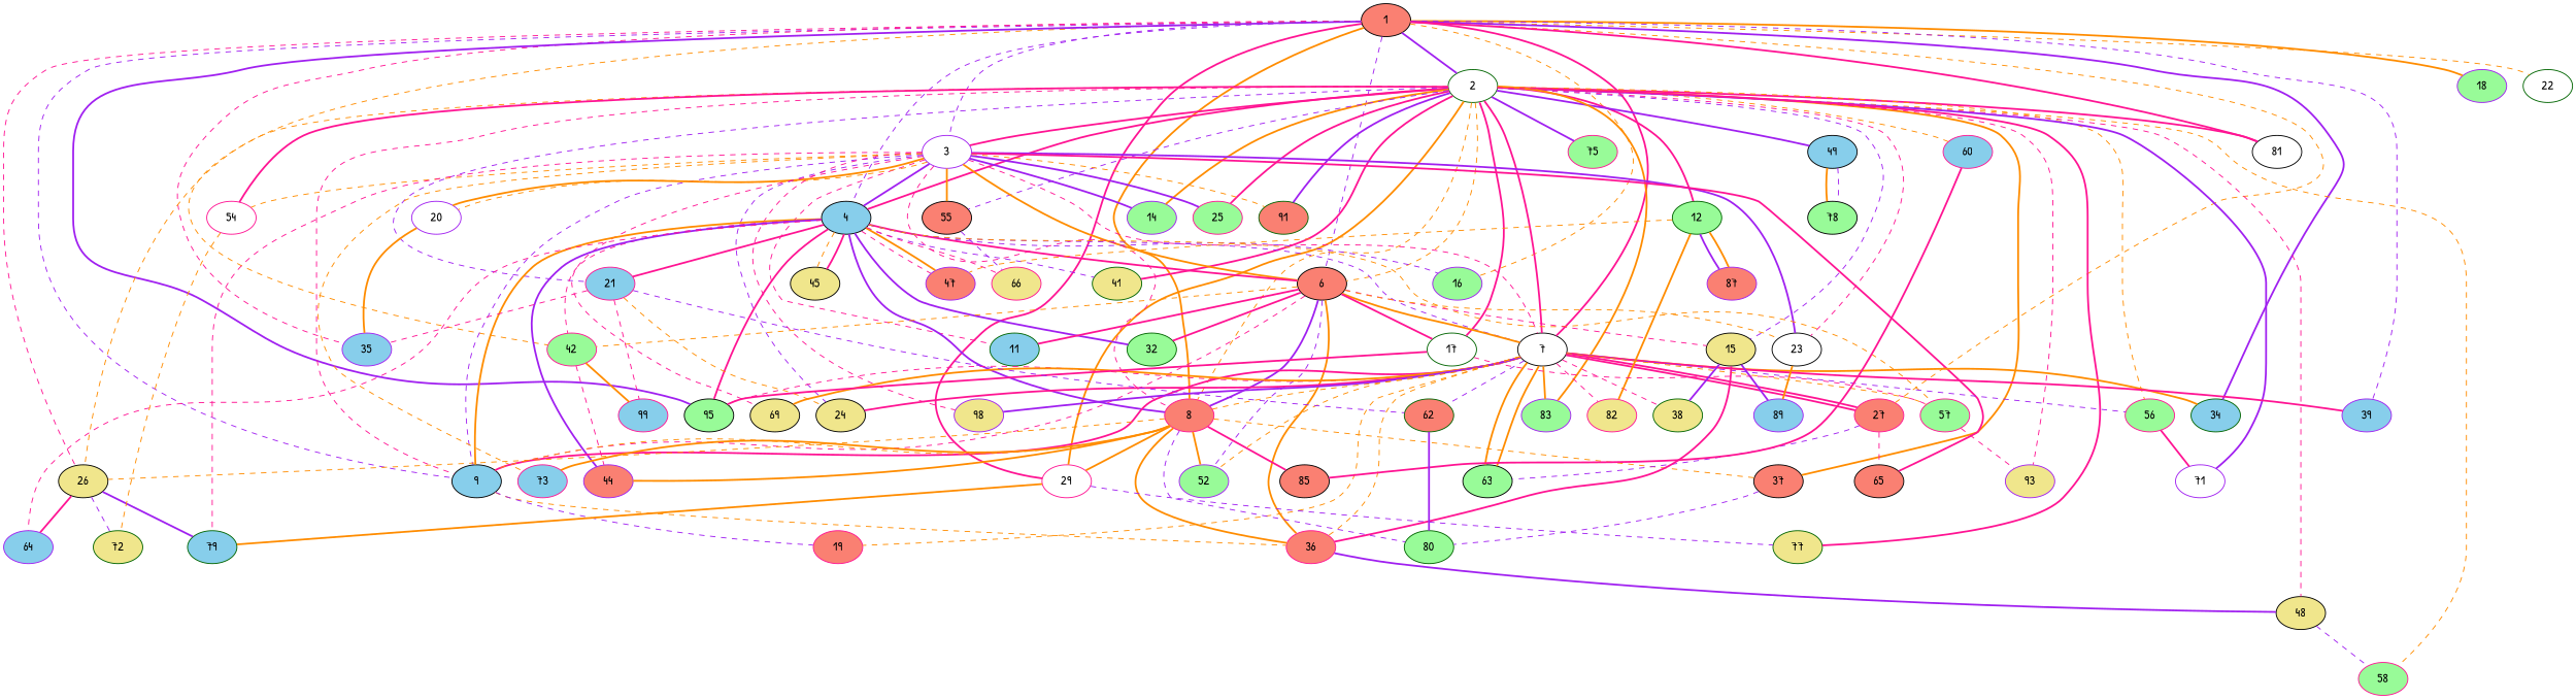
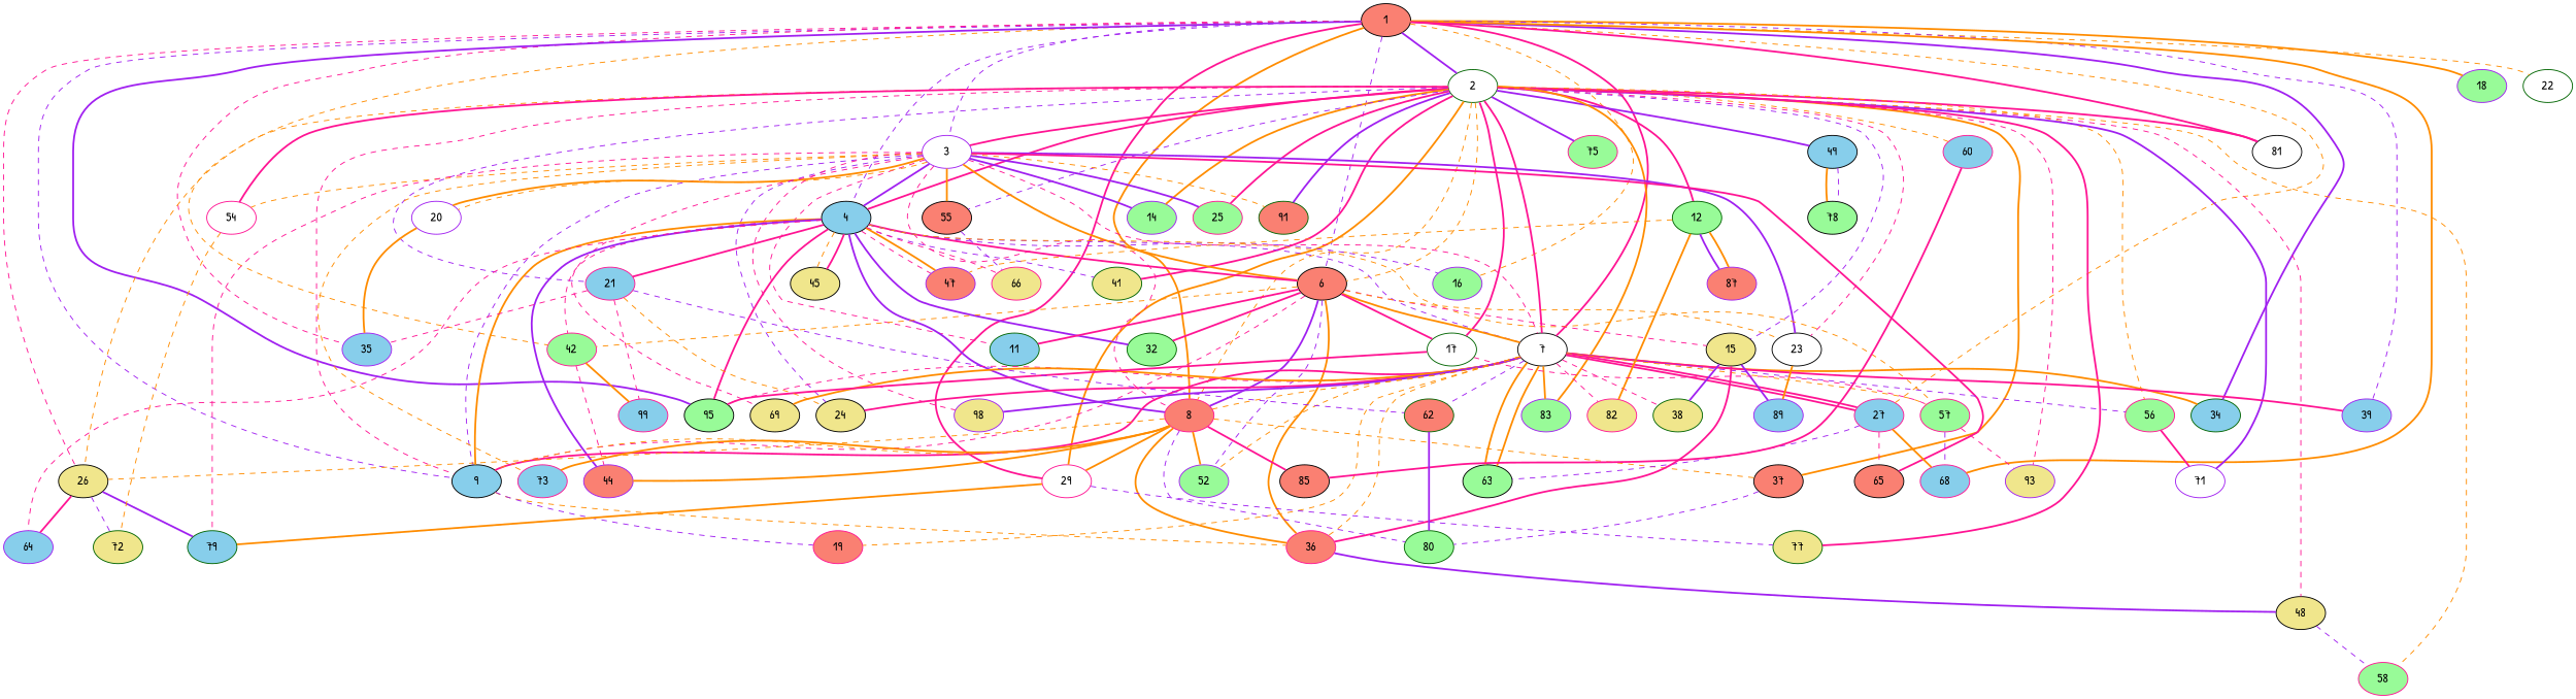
  graph {
    fontname="Patrick Hand"
    node [color=black fillcolor=palegreen fontname="Patrick Hand" style=filled]
    edge [color=darkorange fontname="Patrick Hand" style=bold]
    1 [fillcolor=salmon super="+5"]
    2 [color=darkgreen fillcolor=white super="+10"]
    3 [color=purple fillcolor=white super="+76"]
    4 [fillcolor=skyblue super="+59"]
    6 [fillcolor=salmon super="+31"]
    7 [fillcolor=white super="+13"]
    8 [color=deeppink fillcolor=salmon super="+67"]
    9 [fillcolor=skyblue super="+40"]
    16 [color=purple]
    18 [color=purple]
    22 [color=darkgreen fillcolor=white]
    26 [fillcolor=khaki super="+30"]
-   27 [color=deeppink fillcolor=salmon super="+50"]
+   27 [color=deeppink fillcolor=skyblue super="+50"]
    29 [color=deeppink fillcolor=white super="+90"]
    34 [color=darkgreen fillcolor=skyblue]
    35 [color=purple fillcolor=skyblue super="+46"]
    39 [color=purple fillcolor=skyblue]
    42 [color=deeppink super="+96"]
+   68 [color=deeppink fillcolor=skyblue super="+74"]
    81 [fillcolor=white]
    95 [super="+100"]
    12 [color=darkgreen super="+61"]
    14 [color=purple]
    15 [fillcolor=khaki super="+84"]
    17 [color=darkgreen fillcolor=white super="+97"]
    21 [color=deeppink fillcolor=skyblue super="+51"]
    23 [fillcolor=white super="+28"]
    25 [color=deeppink super="+33"]
    37 [fillcolor=salmon]
    41 [color=darkgreen fillcolor=khaki]
    48 [fillcolor=khaki]
    49 [fillcolor=skyblue]
    54 [color=deeppink fillcolor=white]
    55 [fillcolor=salmon]
    56 [color=deeppink super="+86"]
    58 [color=deeppink]
    60 [color=deeppink fillcolor=skyblue]
    71 [color=purple fillcolor=white]
    75 [color=deeppink]
    77 [color=darkgreen fillcolor=khaki]
    83 [color=purple]
    91 [color=darkgreen fillcolor=salmon]
    93 [color=purple fillcolor=khaki]
    11 [color=darkgreen fillcolor=skyblue]
    20 [color=purple fillcolor=white]
    24 [fillcolor=khaki]
    65 [fillcolor=salmon]
    69 [fillcolor=khaki]
    73 [color=deeppink fillcolor=skyblue]
    79 [color=darkgreen fillcolor=skyblue super="+88"]
    98 [color=purple fillcolor=khaki]
    32 [color=darkgreen]
    44 [color=purple fillcolor=salmon super="+53"]
    45 [fillcolor=khaki]
    47 [color=purple fillcolor=salmon]
    57 [color=deeppink]
    64 [color=purple fillcolor=skyblue]
    66 [color=deeppink fillcolor=khaki]
    36 [color=deeppink fillcolor=salmon super="+43"]
    52 [color=purple super="+70"]
    19 [color=deeppink fillcolor=salmon]
    38 [color=darkgreen fillcolor=khaki]
    62 [color=darkgreen fillcolor=salmon]
    63 [super="+94"]
    82 [color=deeppink fillcolor=khaki]
    80 [color=darkgreen super="+92"]
    85 [fillcolor=salmon]
    72 [color=darkgreen fillcolor=khaki]
    99 [color=deeppink fillcolor=skyblue]
    87 [color=purple fillcolor=salmon]
    89 [color=purple fillcolor=skyblue]
    78
    1 -- 2 [color=purple weight=4]
    1 -- 3 [color=purple style=dashed weight=2]
    1 -- 4 [color=purple style=dashed weight=2]
    1 -- 6 [color=purple style=dashed weight=2]
    1 -- 7 [color=deeppink weight=2]
    1 -- 8 [weight=2]
    1 -- 9 [color=purple style=dashed weight=2]
    1 -- 16 [style=dashed]
    1 -- 18
    1 -- 22 [style=dashed weight=2]
    1 -- 26 [color=deeppink style=dashed]
    1 -- 27 [style=dashed]
    1 -- 29 [color=deeppink]
    1 -- 34 [color=purple]
    1 -- 35 [color=deeppink style=dashed]
    1 -- 39 [color=purple style=dashed]
    1 -- 42 [style=dashed]
+   1 -- 68
    1 -- 81 [color=deeppink]
    1 -- 95 [color=purple]
    2 -- 3 [color=deeppink weight=2]
    2 -- 4 [color=deeppink weight=2]
    2 -- 6 [style=dashed weight=2]
    2 -- 7 [color=deeppink weight=2]
    2 -- 8 [style=dashed weight=2]
    2 -- 9 [color=deeppink style=dashed weight=2]
    2 -- 26 [style=dashed]
    2 -- 29
    2 -- 81 [color=deeppink]
    2 -- 12 [color=deeppink]
    2 -- 14
    2 -- 15 [color=purple style=dashed weight=2]
    2 -- 17 [color=deeppink]
    2 -- 21 [color=purple style=dashed]
    2 -- 23 [color=deeppink style=dashed]
    2 -- 25 [color=deeppink]
    2 -- 37
    2 -- 41 [color=deeppink]
    2 -- 48 [color=deeppink style=dashed]
    2 -- 49 [color=purple]
    2 -- 54 [color=deeppink]
    2 -- 55 [color=purple style=dashed]
    2 -- 56 [style=dashed weight=2]
    2 -- 58 [style=dashed]
    2 -- 60 [style=dashed]
    2 -- 71 [color=purple]
    2 -- 75 [color=purple weight=2]
    2 -- 77 [color=deeppink]
    2 -- 83
    2 -- 91 [color=purple]
    2 -- 93 [color=deeppink style=dashed]
    3 -- 4 [color=purple]
    3 -- 6
    3 -- 7 [color=deeppink style=dashed weight=3]
    3 -- 8 [color=deeppink style=dashed]
    3 -- 9 [color=purple style=dashed]
    3 -- 14 [color=purple]
    3 -- 23 [color=purple]
    3 -- 25 [color=purple weight=2]
    3 -- 54 [style=dashed]
    3 -- 55
    3 -- 91 [style=dashed]
    3 -- 11 [color=deeppink style=dashed]
    3 -- 20
    3 -- 20 [style=dashed]
    3 -- 24 [color=purple style=dashed]
    3 -- 65 [color=deeppink]
    3 -- 69 [color=deeppink style=dashed]
    3 -- 73 [style=dashed]
    3 -- 79 [color=deeppink style=dashed]
    3 -- 98 [color=deeppink style=dashed]
    4 -- 6 [color=deeppink]
    4 -- 7 [color=purple style=dashed weight=2]
    4 -- 8 [color=purple]
    4 -- 9
    4 -- 16 [color=purple style=dashed]
    4 -- 42 [color=deeppink style=dashed]
    4 -- 95 [color=deeppink]
    4 -- 21 [color=deeppink]
    4 -- 41 [color=purple style=dashed]
    4 -- 32 [color=purple]
    4 -- 44 [color=purple]
    4 -- 45 [style=dashed]
    4 -- 45 [color=deeppink]
    4 -- 47 [color=deeppink style=dashed]
    4 -- 47
    4 -- 57 [style=dashed]
    4 -- 64 [color=deeppink style=dashed]
    4 -- 66 [color=deeppink style=dashed]
    6 -- 7
    6 -- 8 [color=purple weight=2]
    6 -- 9 [color=deeppink style=dashed]
    6 -- 42 [style=dashed]
    6 -- 15 [color=deeppink style=dashed]
    6 -- 17 [color=deeppink]
    6 -- 23 [style=dashed]
    6 -- 11 [color=deeppink]
    6 -- 32 [color=deeppink]
    6 -- 36
    6 -- 52 [color=purple style=dashed]
    7 -- 8 [style=dashed]
    7 -- 9 [color=deeppink]
    7 -- 27 [color=deeppink]
    7 -- 27 [color=deeppink]
    7 -- 34
    7 -- 39 [color=deeppink]
    7 -- 95 [color=deeppink style=dashed]
    7 -- 56 [color=purple style=dashed]
    7 -- 83
    7 -- 24 [color=deeppink]
    7 -- 69
    7 -- 98 [color=purple]
    7 -- 57 [style=dashed]
    7 -- 36 [style=dashed]
    7 -- 52 [style=dashed]
    7 -- 19 [style=dashed]
    7 -- 38 [color=deeppink style=dashed]
    7 -- 62 [color=purple style=dashed]
    7 -- 63
    7 -- 63
    7 -- 82 [color=deeppink style=dashed]
    8 -- 9 [style=dashed]
    8 -- 26 [style=dashed]
    8 -- 29
    8 -- 37 [style=dashed]
    8 -- 73
    8 -- 44
    8 -- 36
    8 -- 52
    8 -- 80 [color=purple style=dashed]
    8 -- 85 [color=deeppink]
    9 -- 36 [style=dashed]
    9 -- 19 [color=purple style=dashed]
    26 -- 79 [color=purple]
    26 -- 64 [color=deeppink]
    26 -- 72 [color=purple style=dashed]
+   27 -- 68
    27 -- 65 [color=deeppink style=dashed]
    27 -- 63 [color=purple style=dashed]
    29 -- 77 [color=purple style=dashed]
    29 -- 79
    42 -- 44 [color=deeppink style=dashed]
    42 -- 99
    12 -- 47 [style=dashed]
    12 -- 82
    12 -- 87 [color=purple]
    12 -- 87
    15 -- 36 [color=deeppink]
    15 -- 38 [color=purple]
    15 -- 89 [color=purple]
    17 -- 95 [color=deeppink]
    17 -- 57 [color=deeppink style=dashed]
    21 -- 35 [color=deeppink style=dashed]
    21 -- 24 [style=dashed]
    21 -- 62 [color=purple style=dashed]
    21 -- 99 [color=deeppink style=dashed]
    23 -- 89
    37 -- 80 [color=purple style=dashed]
    48 -- 58 [color=purple style=dashed]
    49 -- 78
    49 -- 78 [color=purple style=dashed]
    54 -- 72 [style=dashed]
    55 -- 66 [color=purple style=dashed]
    56 -- 71 [color=deeppink]
    60 -- 85 [color=deeppink]
    20 -- 35
+   57 -- 68 [color=purple style=dashed]
    57 -- 93 [color=deeppink style=dashed]
    36 -- 48 [color=purple]
    62 -- 80 [color=purple]
  }
